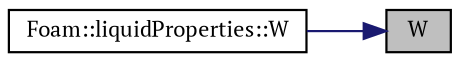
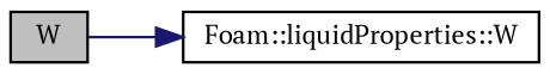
  digraph {
    rankdir=LR
    fontname="PT Serif"
    node [color=black fontname="PT Serif" fontsize=10 shape=record]
    n1 [fillcolor=grey75 fontcolor=black height=0.2 label=W style=filled width=0.4]
    n2 [height=0.2 label="Foam::liquidProperties::W" width=0.4]
-   n2 -> n1 [color=midnightblue fontname="PT Serif" fontsize=10 labelfontname=Helvetica labelfontsize=10 style=solid]
+   n1 -> n2 [color=midnightblue fontname="PT Serif" fontsize=10 labelfontname=Helvetica labelfontsize=10 style=solid]
  }
